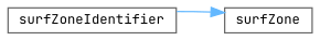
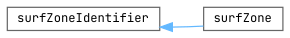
  digraph {
    rankdir=LR
    fontname="JetBrains Mono"
    node [color=grey40 fillcolor=white fontname="JetBrains Mono" fontsize=10 shape=box style=filled]
    n1 [height=0.2 label=surfZoneIdentifier width=0.4]
    n2 [height=0.2 label=surfZone width=0.4]
-   n2 -> n1 [color=steelblue1 dir=back fontname="JetBrains Mono" fontsize=10 labelfontname=Helvetica labelfontsize=10 style=solid]
+   n1 -> n2 [color=steelblue1 dir=back fontname="JetBrains Mono" fontsize=10 labelfontname=Helvetica labelfontsize=10 style=solid]
  }
